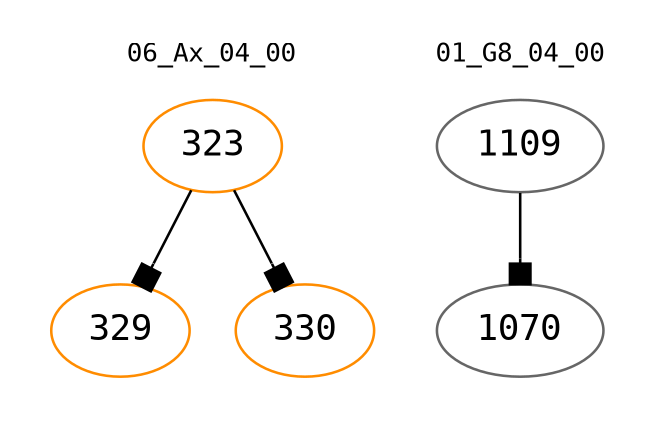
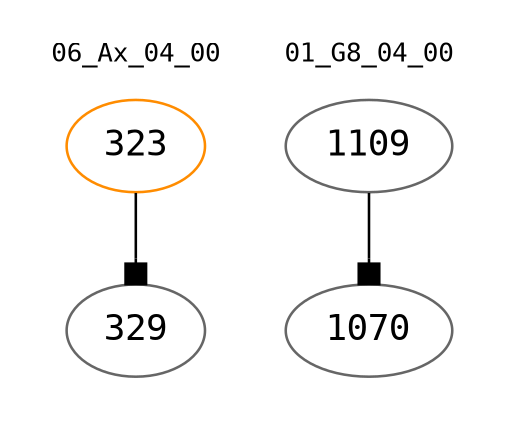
  digraph {
    fontname="DejaVu Sans Mono"
    node [color=gray40 fontname="DejaVu Sans Mono" shape=ellipse]
    edge [arrowhead=box color=black fontname="DejaVu Sans Mono"]
    n1 [color=darkorange label=323]
-   n2 [color=darkorange label=329]
-   n3 [color=darkorange label=330]
+   n2 [label=329]
    n4 [label=1109]
    n5 [label=1070]
    subgraph cluster_1 {
      color=white
      fontsize=10
      label="06_Ax_04_00"
      n1
      n2
-     n3
    }
    subgraph cluster_2 {
      color=white
      fontsize=10
      label="01_G8_04_00"
      n4
      n5
    }
    n1 -> n2
-   n1 -> n3
    n4 -> n5
  }
